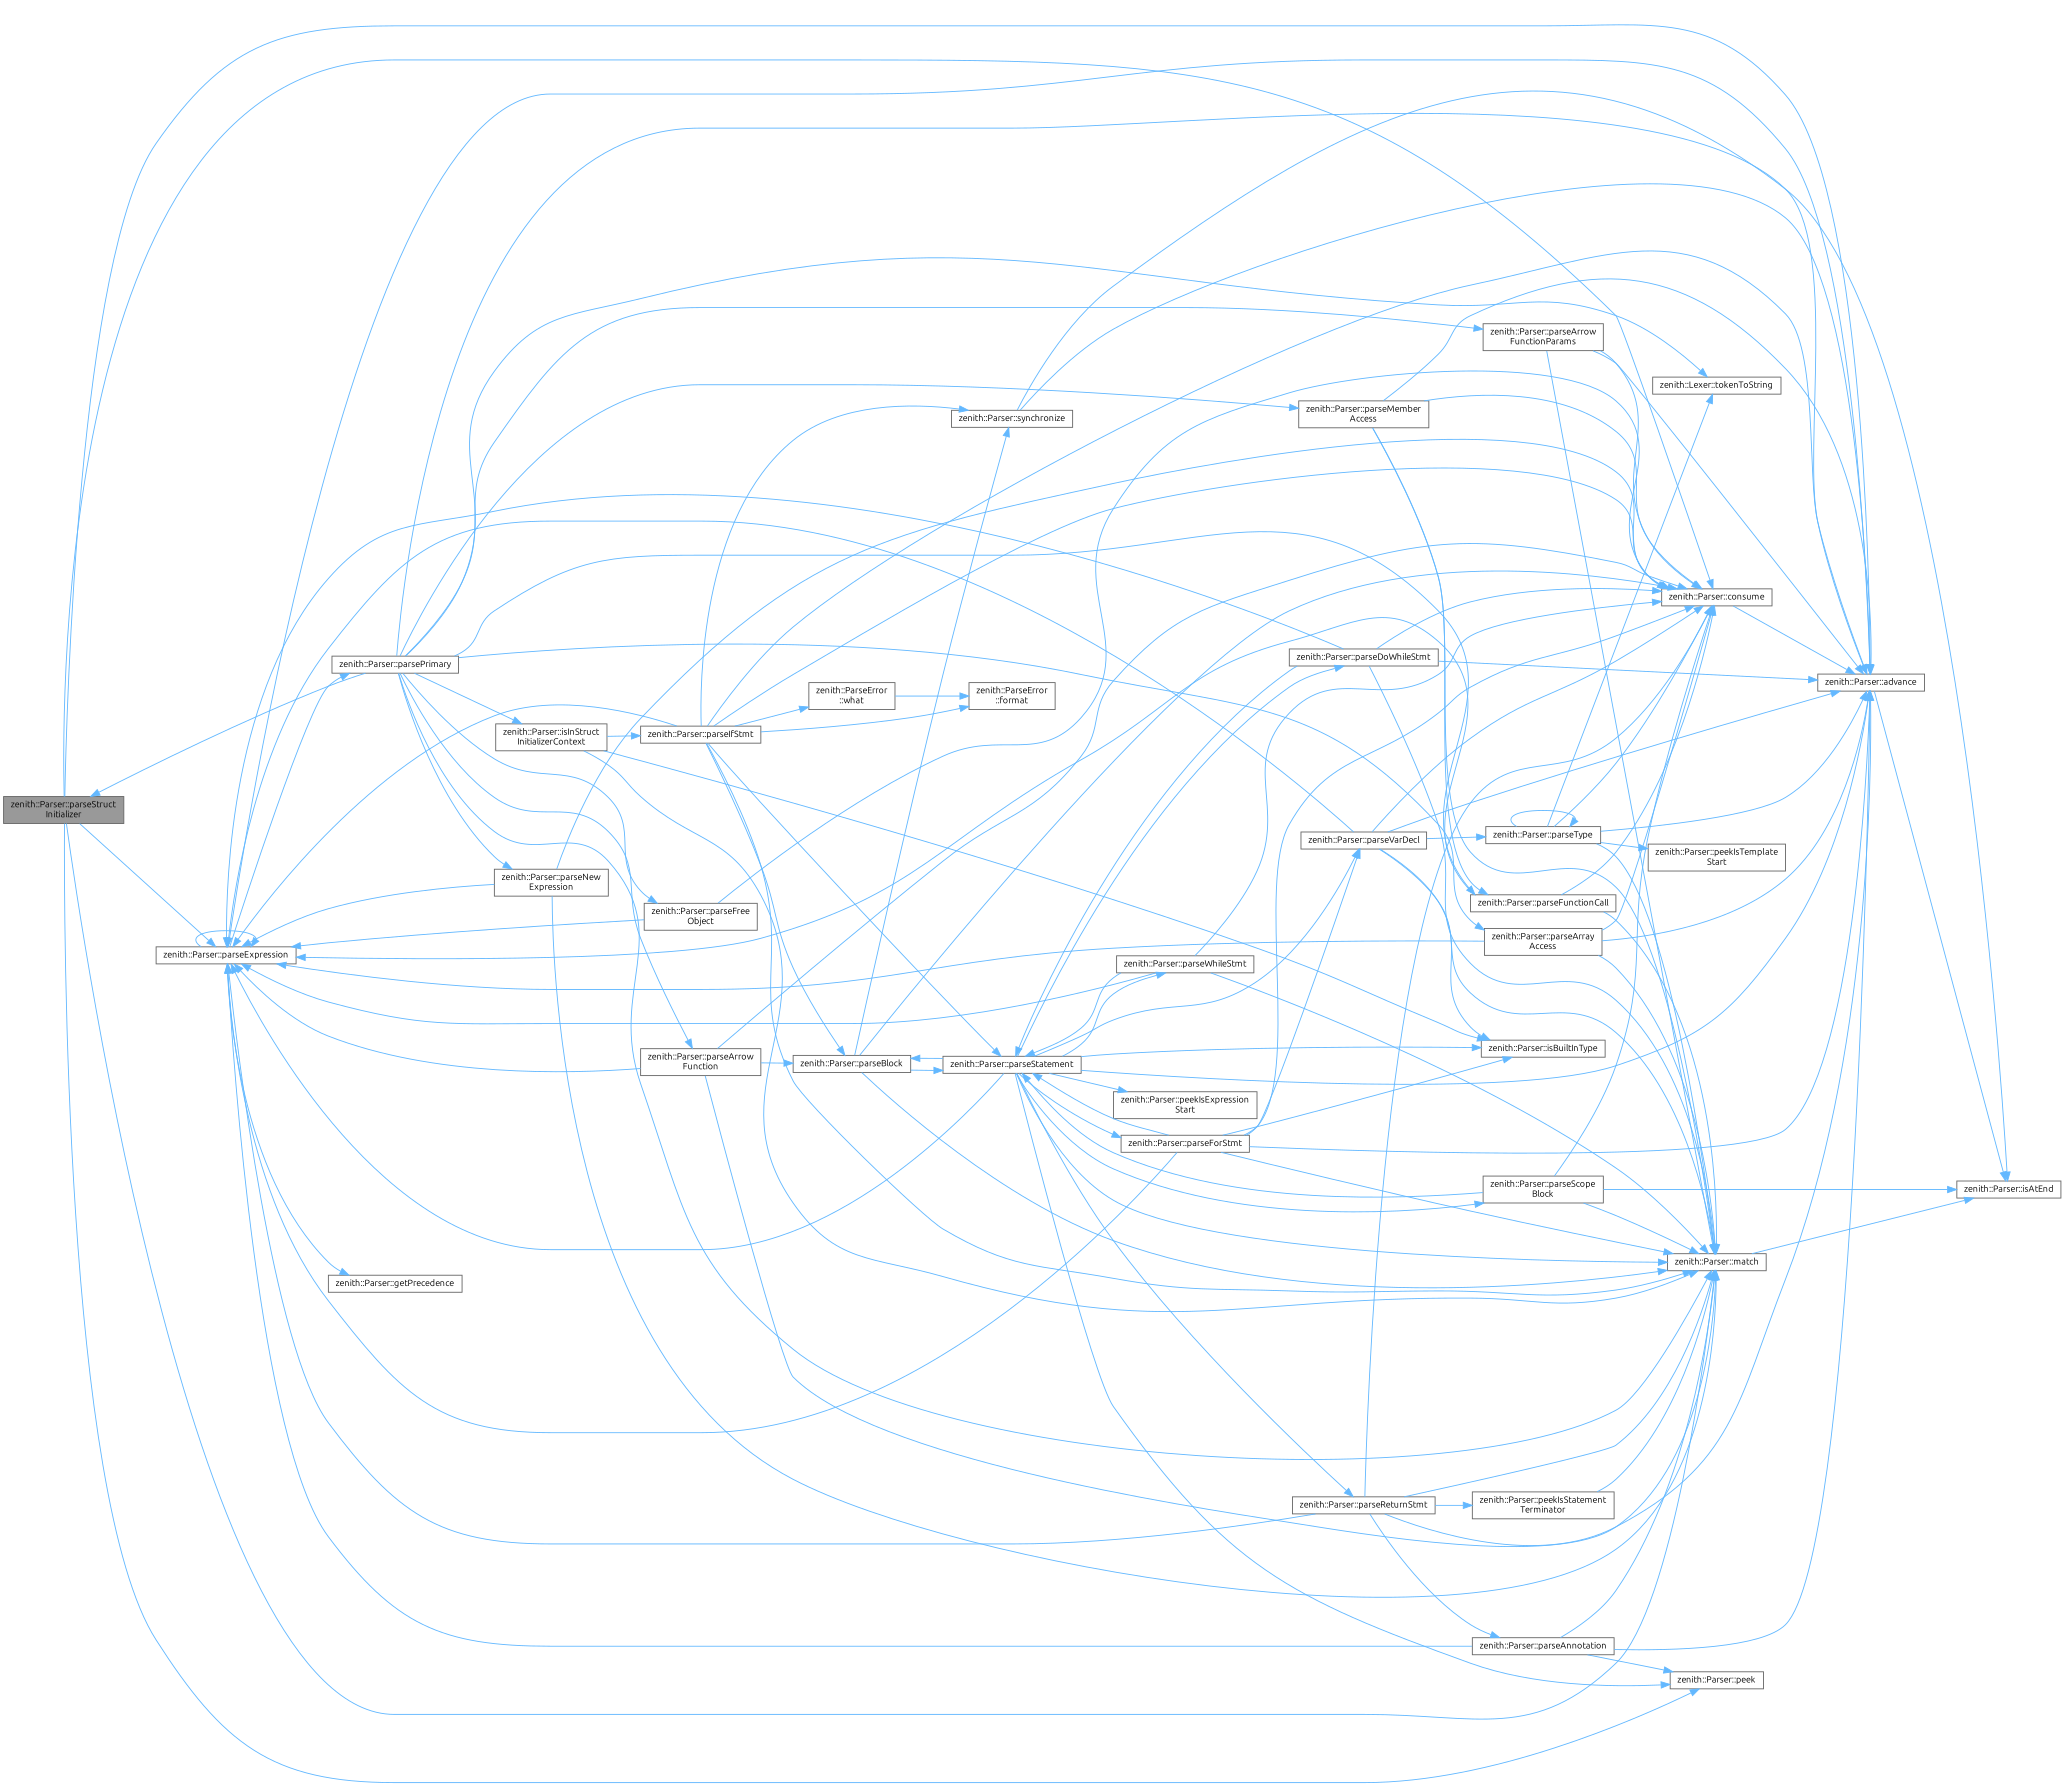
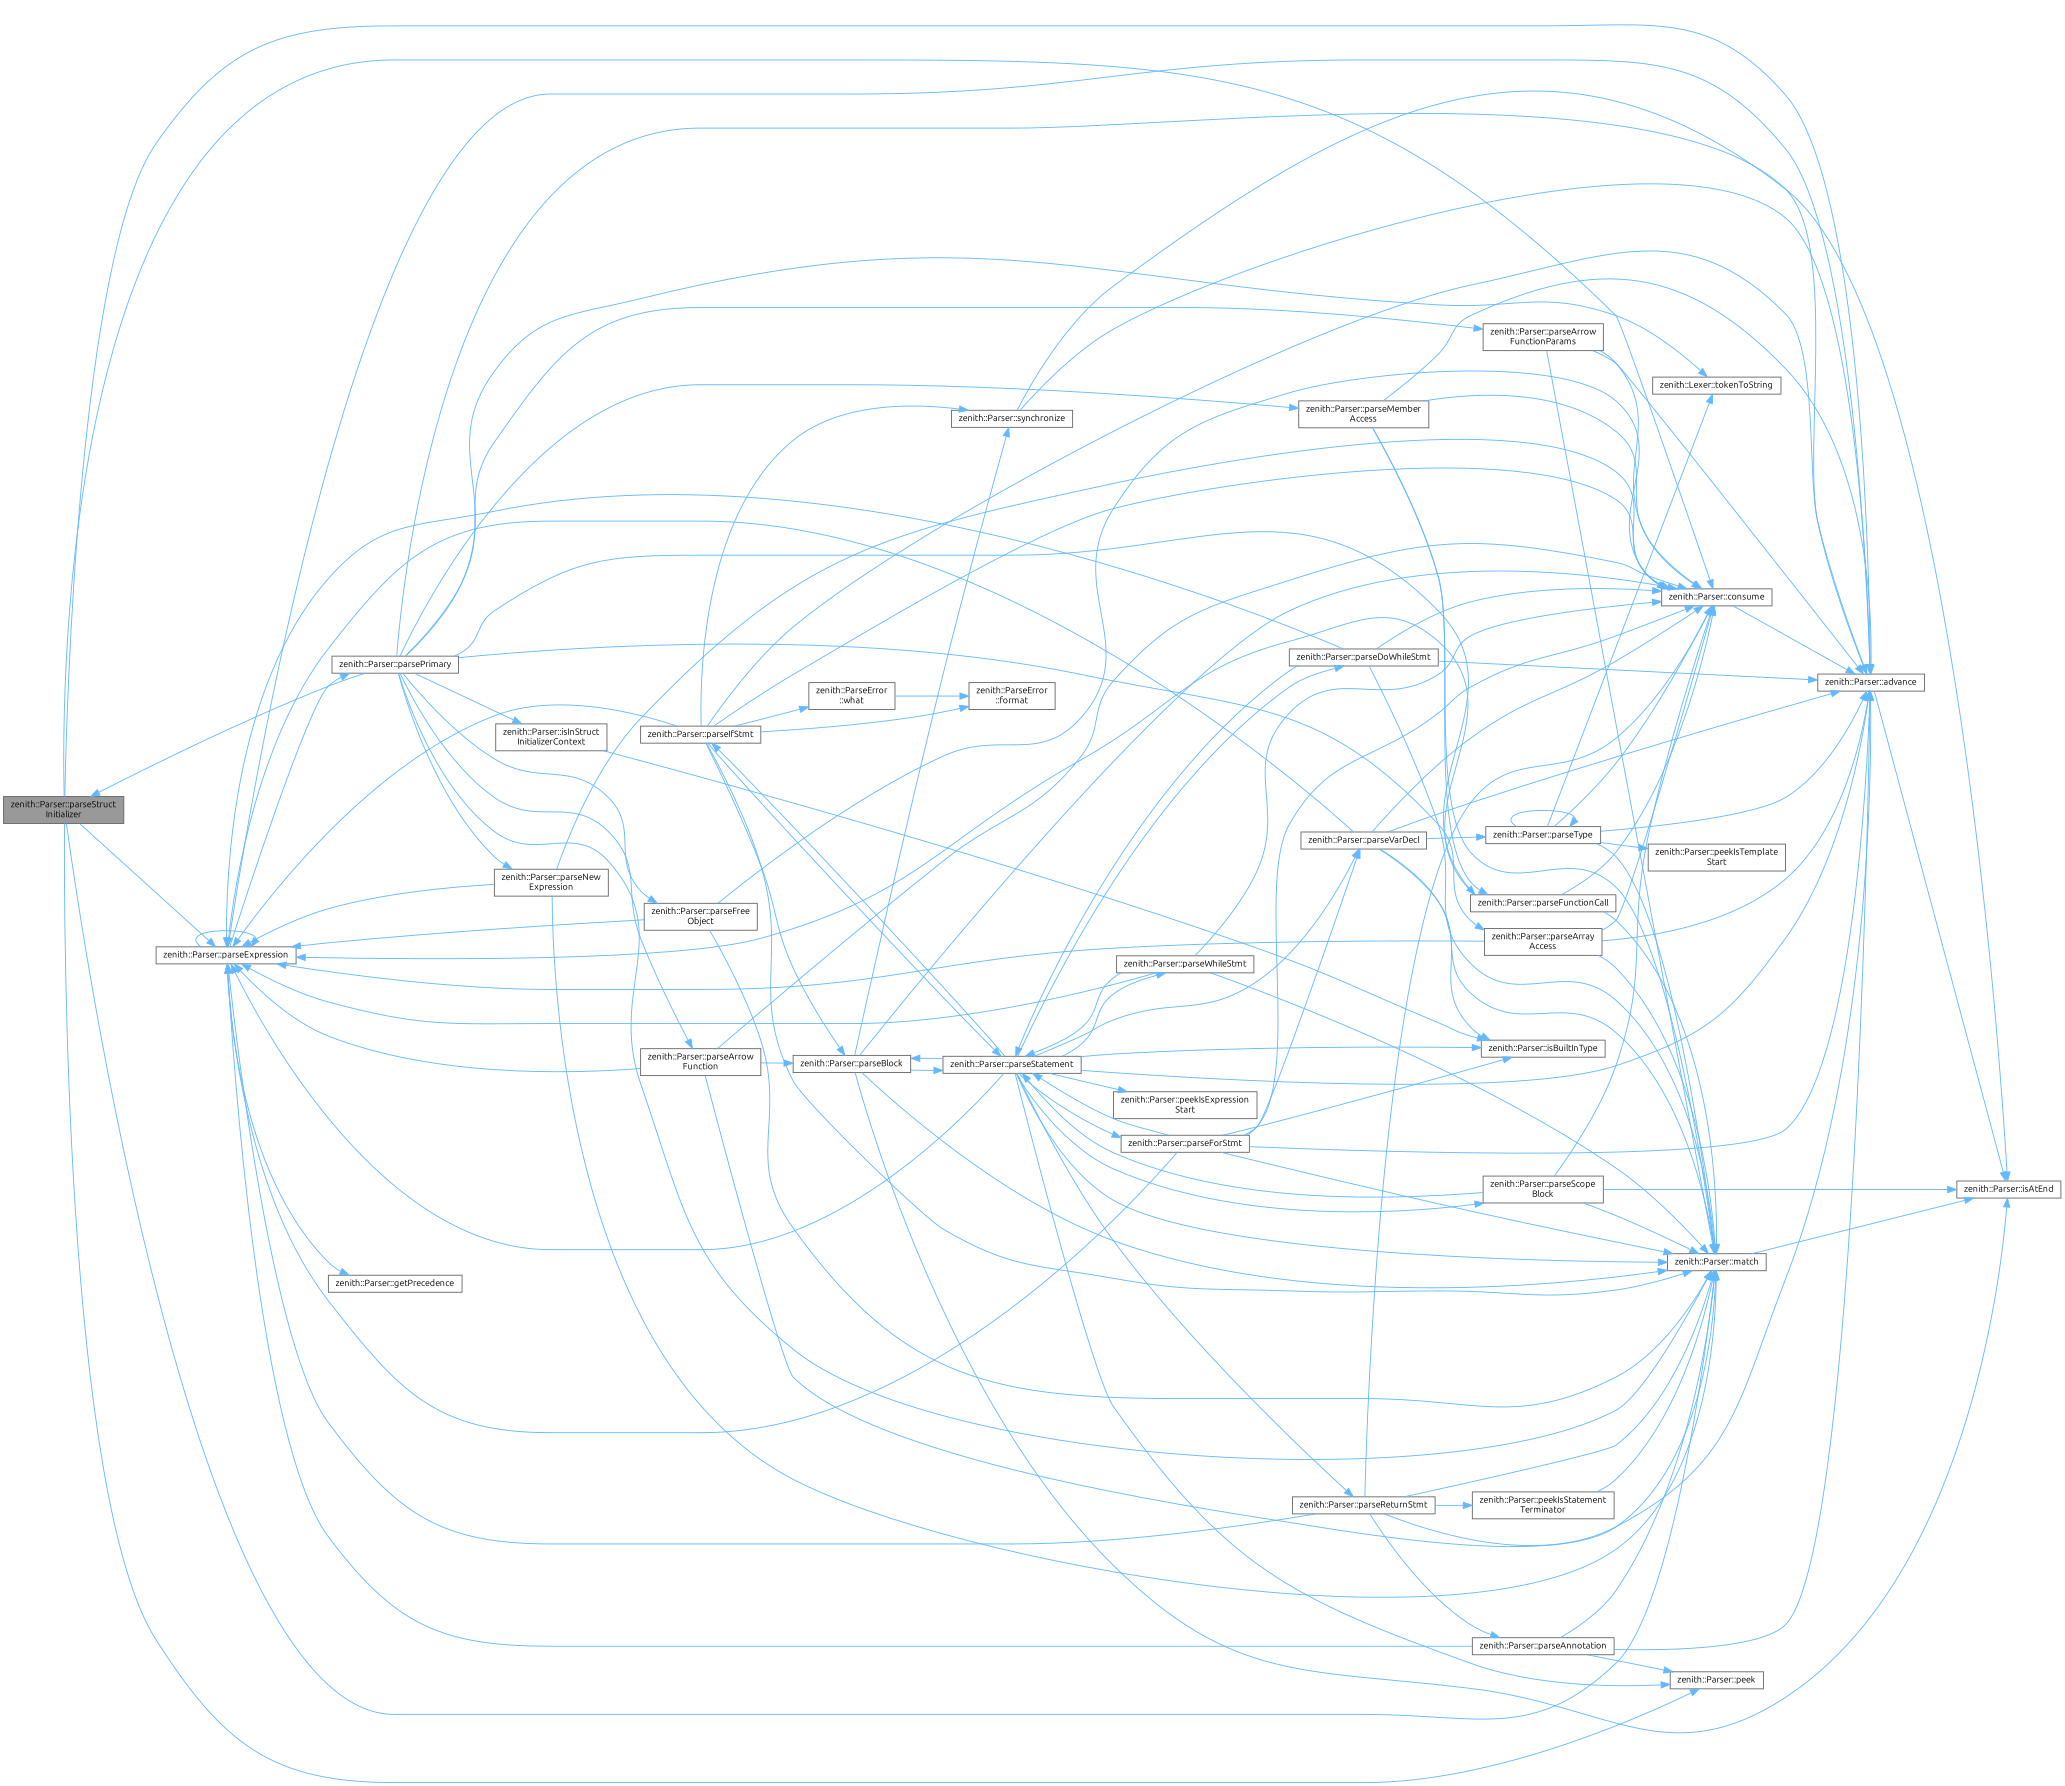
  digraph {
    fontname=Ubuntu
    rankdir=LR
    node [color=grey40 fillcolor=white fontname=Ubuntu fontsize=10 shape=box style=filled]
    edge [color=steelblue1 fontname=Ubuntu fontsize=10 labelfontname=Helvetica labelfontsize=10 style=solid]
    n1 [color=gray40 fillcolor=grey60 fontcolor=black height=0.2 label="zenith::Parser::parseStruct\lInitializer" width=0.4]
    n2 [height=0.2 label="zenith::Parser::advance" width=0.4]
    n3 [height=0.2 label="zenith::Parser::consume" width=0.4]
    n4 [height=0.2 label="zenith::Parser::match" width=0.4]
    n5 [height=0.2 label="zenith::Parser::parseExpression" width=0.4]
    n6 [height=0.2 label="zenith::Parser::peek" width=0.4]
    n7 [height=0.2 label="zenith::Parser::isAtEnd" width=0.4]
    n8 [height=0.2 label="zenith::Parser::getPrecedence" width=0.4]
    n9 [height=0.2 label="zenith::Parser::parsePrimary" width=0.4]
    n10 [height=0.2 label="zenith::Parser::isInStruct\lInitializerContext" width=0.4]
    n11 [height=0.2 label="zenith::Parser::parseArray\lAccess" width=0.4]
    n12 [height=0.2 label="zenith::Parser::parseArrow\lFunction" width=0.4]
    n13 [height=0.2 label="zenith::Lexer::tokenToString" width=0.4]
    n14 [height=0.2 label="zenith::Parser::parseArrow\lFunctionParams" width=0.4]
    n15 [height=0.2 label="zenith::Parser::parseFree\lObject" width=0.4]
    n16 [height=0.2 label="zenith::Parser::parseFunctionCall" width=0.4]
    n17 [height=0.2 label="zenith::Parser::parseMember\lAccess" width=0.4]
    n18 [height=0.2 label="zenith::Parser::parseNew\lExpression" width=0.4]
    n19 [height=0.2 label="zenith::Parser::isBuiltInType" width=0.4]
    n20 [height=0.2 label="zenith::Parser::parseBlock" width=0.4]
    n21 [height=0.2 label="zenith::Parser::parseStatement" width=0.4]
    n22 [height=0.2 label="zenith::Parser::synchronize" width=0.4]
    n23 [height=0.2 label="zenith::Parser::parseDoWhileStmt" width=0.4]
    n24 [height=0.2 label="zenith::Parser::parseForStmt" width=0.4]
    n25 [height=0.2 label="zenith::Parser::parseVarDecl" width=0.4]
    n26 [height=0.2 label="zenith::Parser::parseIfStmt" width=0.4]
    n27 [height=0.2 label="zenith::Parser::parseReturnStmt" width=0.4]
    n28 [height=0.2 label="zenith::Parser::parseScope\lBlock" width=0.4]
    n29 [height=0.2 label="zenith::Parser::parseWhileStmt" width=0.4]
    n30 [height=0.2 label="zenith::Parser::peekIsExpression\lStart" width=0.4]
    n31 [height=0.2 label="zenith::Parser::parseType" width=0.4]
    n32 [height=0.2 label="zenith::ParseError\l::format" width=0.4]
    n33 [height=0.2 label="zenith::ParseError\l::what" width=0.4]
    n34 [height=0.2 label="zenith::Parser::parseAnnotation" width=0.4]
    n35 [height=0.2 label="zenith::Parser::peekIsStatement\lTerminator" width=0.4]
    n36 [height=0.2 label="zenith::Parser::peekIsTemplate\lStart" width=0.4]
    n1 -> n2
    n1 -> n3
    n1 -> n4
    n1 -> n5
    n1 -> n6
    n2 -> n7
    n3 -> n2
    n4 -> n7
    n5 -> n2
    n5 -> n5
    n5 -> n8
    n5 -> n9
    n9 -> n1
    n9 -> n2
    n9 -> n4
    n9 -> n10
    n9 -> n11
    n9 -> n12
    n9 -> n13
    n9 -> n14
    n9 -> n15
    n9 -> n16
    n9 -> n17
    n9 -> n18
    n10 -> n19
    n11 -> n2
    n11 -> n3
    n11 -> n4
    n11 -> n5
    n12 -> n3
    n12 -> n4
    n12 -> n5
    n12 -> n20
    n14 -> n2
    n14 -> n3
    n14 -> n4
    n15 -> n3
-   n10 -> n4
+   n15 -> n4
    n15 -> n5
    n16 -> n3
    n16 -> n4
    n16 -> n5
    n17 -> n2
    n17 -> n3
    n17 -> n4
    n17 -> n16
    n18 -> n3
    n18 -> n4
    n18 -> n5
    n20 -> n3
    n20 -> n4
+   n20 -> n7
    n20 -> n21
    n20 -> n22
    n21 -> n2
    n21 -> n4
    n21 -> n5
    n21 -> n6
    n21 -> n19
    n21 -> n20
    n21 -> n23
    n21 -> n24
    n21 -> n25
-   n10 -> n26
+   n21 -> n26
    n21 -> n27
    n21 -> n28
    n21 -> n29
    n21 -> n30
    n22 -> n2
    n22 -> n7
    n23 -> n2
    n23 -> n3
    n23 -> n4
    n23 -> n5
    n23 -> n21
    n24 -> n2
    n24 -> n3
    n24 -> n4
    n24 -> n5
    n24 -> n19
    n24 -> n21
    n24 -> n25
    n25 -> n2
    n25 -> n3
    n25 -> n4
    n25 -> n5
    n25 -> n19
    n25 -> n31
    n26 -> n2
    n26 -> n3
    n26 -> n4
    n26 -> n5
    n26 -> n20
    n26 -> n21
    n26 -> n22
    n26 -> n32
    n26 -> n33
    n27 -> n2
    n27 -> n3
    n27 -> n4
    n27 -> n5
    n27 -> n34
    n27 -> n35
    n28 -> n3
    n28 -> n4
    n28 -> n7
    n28 -> n21
    n29 -> n3
    n29 -> n4
    n29 -> n5
    n29 -> n21
    n31 -> n2
    n31 -> n3
    n31 -> n4
    n31 -> n13
    n31 -> n31
    n31 -> n36
    n33 -> n32
    n34 -> n2
    n34 -> n4
    n34 -> n5
    n34 -> n6
    n35 -> n4
  }
